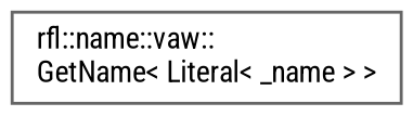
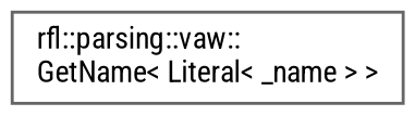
  digraph {
    rankdir=LR
    fontname="Roboto Condensed"
-   n1 [color=grey40 fillcolor=white fontname="Roboto Condensed" fontsize=10 height=0.2 label="rfl::name::vaw::\lGetName\< Literal\< _name \> \>" shape=box style=filled width=0.4]
+   n1 [color=grey40 fillcolor=white fontname="Roboto Condensed" fontsize=10 height=0.2 label="rfl::parsing::vaw::\lGetName\< Literal\< _name \> \>" shape=box style=filled width=0.4]
  }
